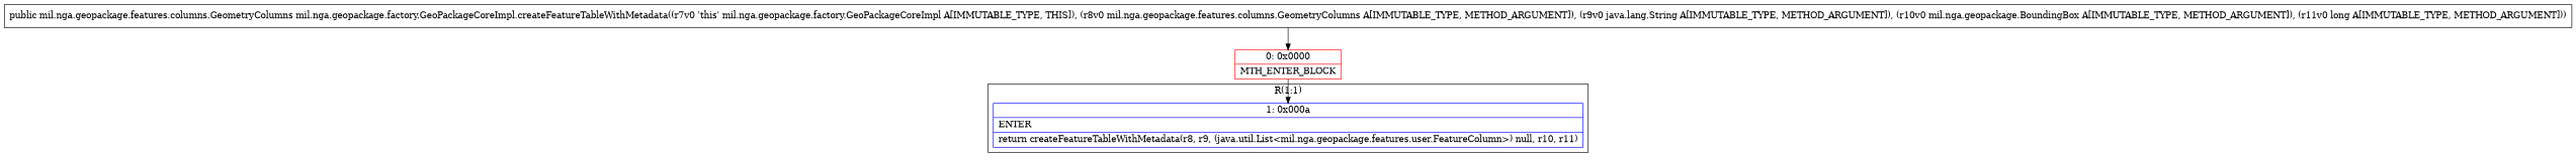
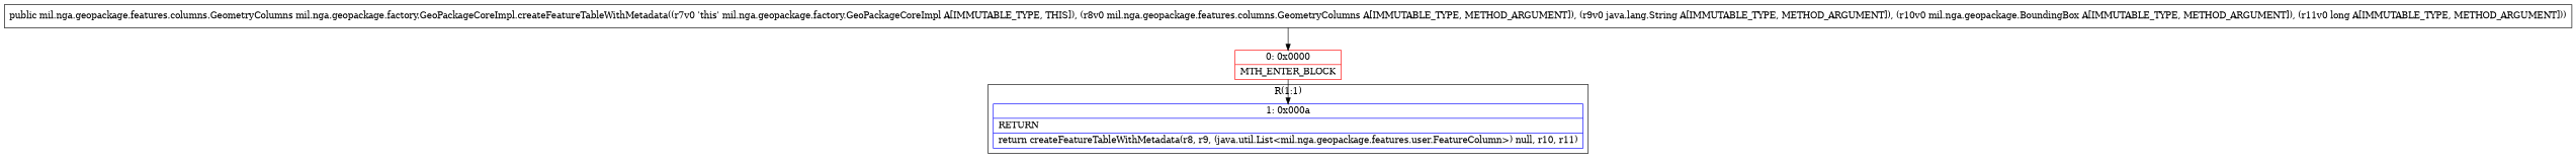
  digraph {
    node [shape=record]
-   n1 [color=blue label="{1\:\ 0x000a|ENTER\l|return createFeatureTableWithMetadata(r8, r9, (java.util.List\<mil.nga.geopackage.features.user.FeatureColumn\>) null, r10, r11)\l}"]
+   n1 [color=blue label="{1\:\ 0x000a|RETURN\l|return createFeatureTableWithMetadata(r8, r9, (java.util.List\<mil.nga.geopackage.features.user.FeatureColumn\>) null, r10, r11)\l}"]
    n2 [color=red label="{0\:\ 0x0000|MTH_ENTER_BLOCK\l}"]
    n3 [label="{public mil.nga.geopackage.features.columns.GeometryColumns mil.nga.geopackage.factory.GeoPackageCoreImpl.createFeatureTableWithMetadata((r7v0 'this' mil.nga.geopackage.factory.GeoPackageCoreImpl A[IMMUTABLE_TYPE, THIS]), (r8v0 mil.nga.geopackage.features.columns.GeometryColumns A[IMMUTABLE_TYPE, METHOD_ARGUMENT]), (r9v0 java.lang.String A[IMMUTABLE_TYPE, METHOD_ARGUMENT]), (r10v0 mil.nga.geopackage.BoundingBox A[IMMUTABLE_TYPE, METHOD_ARGUMENT]), (r11v0 long A[IMMUTABLE_TYPE, METHOD_ARGUMENT])) }"]
    subgraph cluster_1 {
      label="R(1:1)"
      n1
    }
    n2 -> n1
    n3 -> n2
  }
